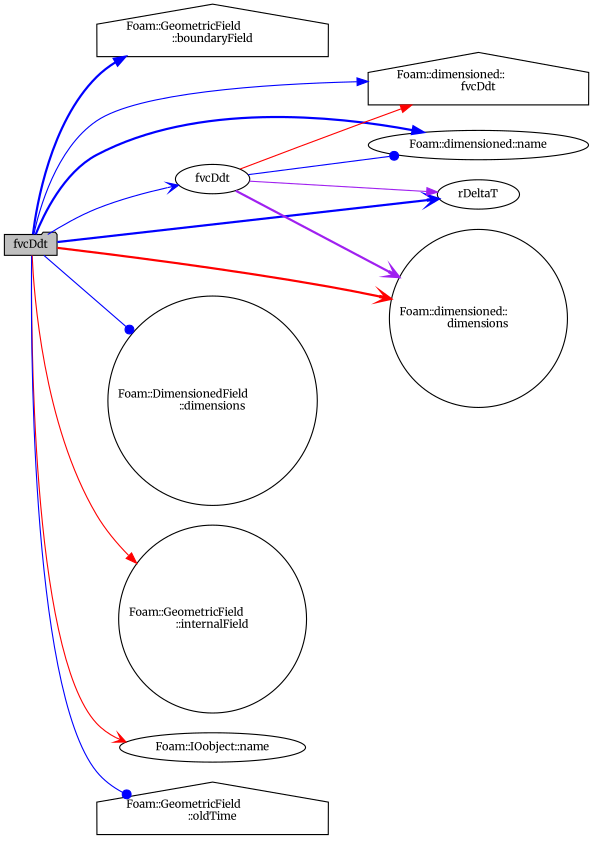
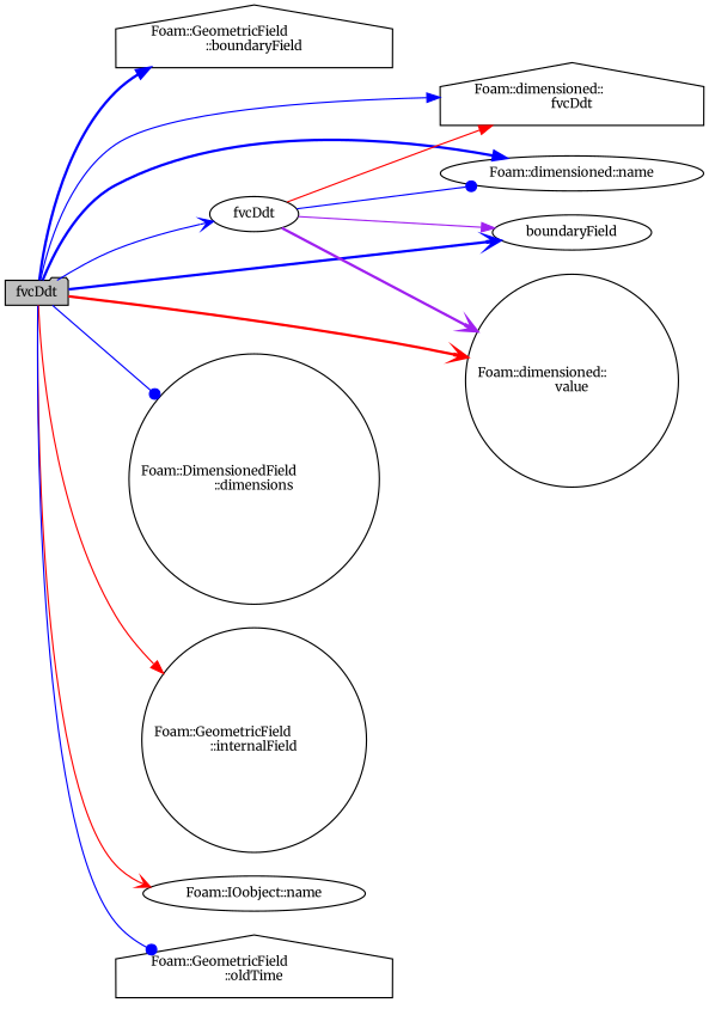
  digraph {
    fontname=Merriweather
    rankdir=LR
    node [color=black fontname=Merriweather fontsize=10 shape=ellipse]
    edge [arrowhead=normal color=blue fontname=Merriweather fontsize=10 labelfontname=FreeSans labelfontsize=10 style=solid]
    n1 [fillcolor=grey75 fontcolor=black height=0.2 label=fvcDdt shape=folder style=filled width=0.4]
    n2 [height=0.2 label="Foam::GeometricField\l::boundaryField" shape=house width=0.4]
    n3 [height=0.2 label="Foam::dimensioned::\lfvcDdt" shape=house width=0.4]
    n4 [height=0.2 label="Foam::DimensionedField\l::dimensions" shape=circle width=0.4]
    n5 [height=0.2 label=fvcDdt width=0.4]
    n6 [height=0.2 label="Foam::dimensioned::name" width=0.4]
-   n7 [height=0.2 label=rDeltaT width=0.4]
-   n8 [height=0.2 label="Foam::dimensioned::\ldimensions" shape=circle width=0.4]
+   n7 [height=0.2 label=boundaryField width=0.4]
+   n8 [height=0.2 label="Foam::dimensioned::\lvalue" shape=circle width=0.4]
    n9 [height=0.2 label="Foam::GeometricField\l::internalField" shape=circle width=0.4]
    n10 [height=0.2 label="Foam::IOobject::name" width=0.4]
    n11 [height=0.2 label="Foam::GeometricField\l::oldTime" shape=house width=0.4]
    n1 -> n2 [style=bold]
    n1 -> n3
    n1 -> n4 [arrowhead=dot]
    n1 -> n5 [arrowhead=vee]
    n1 -> n6 [style=bold]
    n1 -> n7 [arrowhead=vee style=bold]
    n1 -> n8 [arrowhead=vee color=red style=bold]
    n1 -> n9 [color=red]
    n1 -> n10 [arrowhead=vee color=red]
    n1 -> n11 [arrowhead=dot]
    n5 -> n3 [color=red]
    n5 -> n6 [arrowhead=dot]
    n5 -> n7 [color=purple]
    n5 -> n8 [arrowhead=vee color=purple style=bold]
  }
